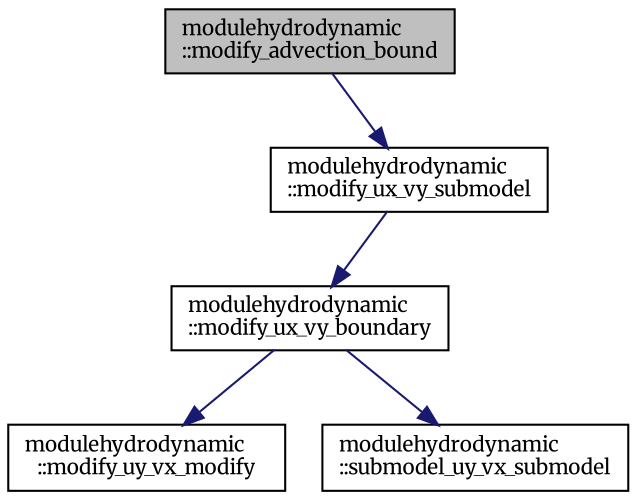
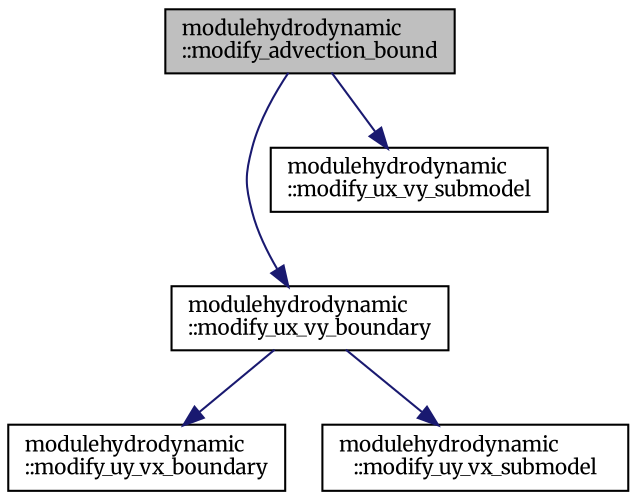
  digraph {
    fontname=Merriweather
    rankdir=TB
    node [color=black fillcolor=white fontname=Merriweather fontsize=10 shape=record style=filled]
    edge [color=midnightblue fontname=Merriweather fontsize=10 labelfontname=Helvetica labelfontsize=10 style=solid]
    n1 [fillcolor=grey75 fontcolor=black height=0.2 label="modulehydrodynamic\l::modify_advection_bound" width=0.4]
    n2 [height=0.2 label="modulehydrodynamic\l::modify_ux_vy_boundary" width=0.4]
    n3 [height=0.2 label="modulehydrodynamic\l::modify_ux_vy_submodel" width=0.4]
-   n4 [height=0.2 label="modulehydrodynamic\l::modify_uy_vx_modify" width=0.4]
-   n5 [height=0.2 label="modulehydrodynamic\l::submodel_uy_vx_submodel" width=0.4]
-   n3 -> n2
+   n4 [height=0.2 label="modulehydrodynamic\l::modify_uy_vx_boundary" width=0.4]
+   n5 [height=0.2 label="modulehydrodynamic\l::modify_uy_vx_submodel" width=0.4]
+   n1 -> n2
    n1 -> n3
    n2 -> n4
    n2 -> n5
  }
